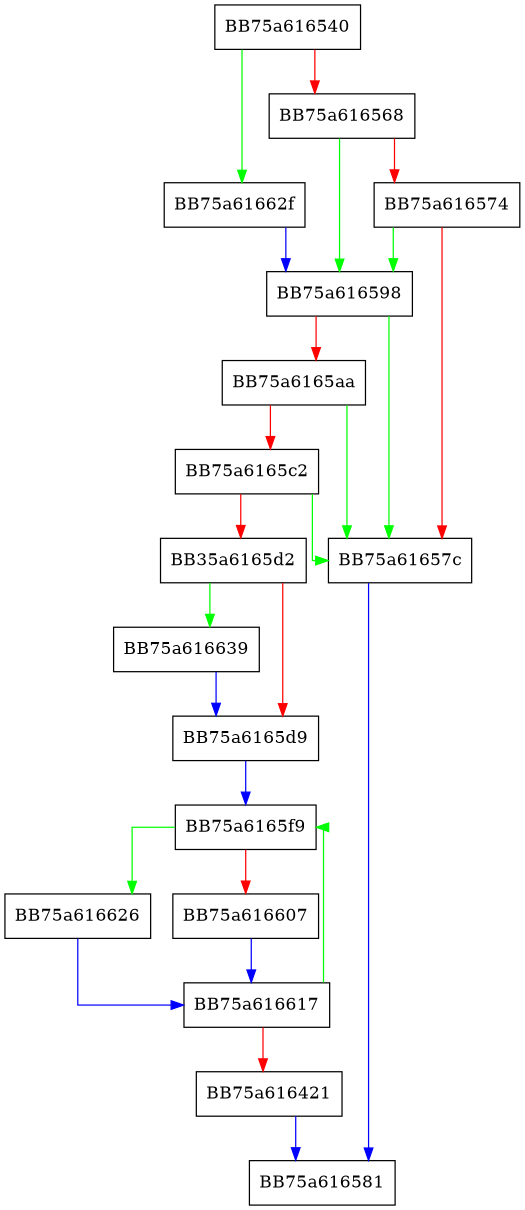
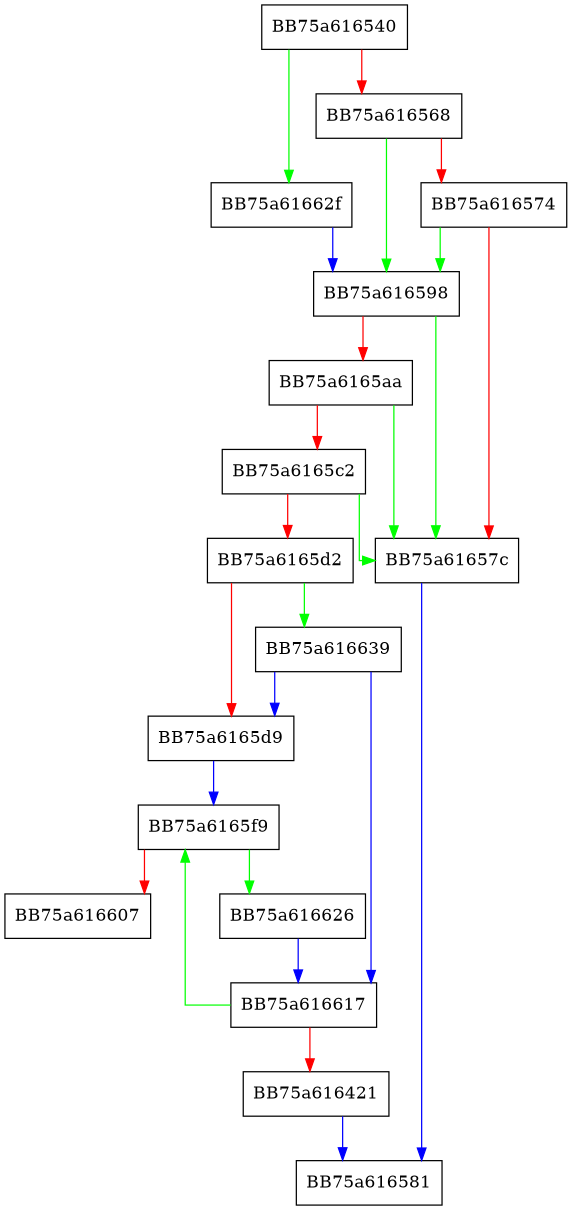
  digraph {
    splines=ortho
    node [shape=box]
    edge [color=green]
    BB75a616540
    BB75a61662f
    BB75a616568
    BB75a616598
    BB75a616574
    BB75a61657c
    BB75a6165aa
    BB75a616581
    BB75a6165c2
-   BB75a6165d2 [label=BB35a6165d2]
+   BB75a6165d2
    BB75a616639
    BB75a6165d9
    BB75a6165f9
    BB75a616626
    BB75a616607
    BB75a616617
    n17 [label=BB75a616421]
    BB75a616540 -> BB75a61662f
    BB75a616540 -> BB75a616568 [color=red]
    BB75a61662f -> BB75a616598 [color=blue]
    BB75a616568 -> BB75a616598
    BB75a616568 -> BB75a616574 [color=red]
    BB75a616598 -> BB75a61657c
    BB75a616598 -> BB75a6165aa [color=red]
    BB75a616574 -> BB75a616598
    BB75a616574 -> BB75a61657c [color=red]
    BB75a61657c -> BB75a616581 [color=blue]
    BB75a6165aa -> BB75a61657c
    BB75a6165aa -> BB75a6165c2 [color=red]
    BB75a6165c2 -> BB75a61657c
    BB75a6165c2 -> BB75a6165d2 [color=red]
    BB75a6165d2 -> BB75a616639
    BB75a6165d2 -> BB75a6165d9 [color=red]
    BB75a616639 -> BB75a6165d9 [color=blue]
    BB75a6165d9 -> BB75a6165f9 [color=blue]
    BB75a6165f9 -> BB75a616626
    BB75a6165f9 -> BB75a616607 [color=red]
    BB75a616626 -> BB75a616617 [color=blue]
-   BB75a616607 -> BB75a616617 [color=blue]
+   BB75a616639 -> BB75a616617 [color=blue]
    BB75a616617 -> BB75a6165f9
    BB75a616617 -> n17 [color=red]
    n17 -> BB75a616581 [color=blue]
  }
